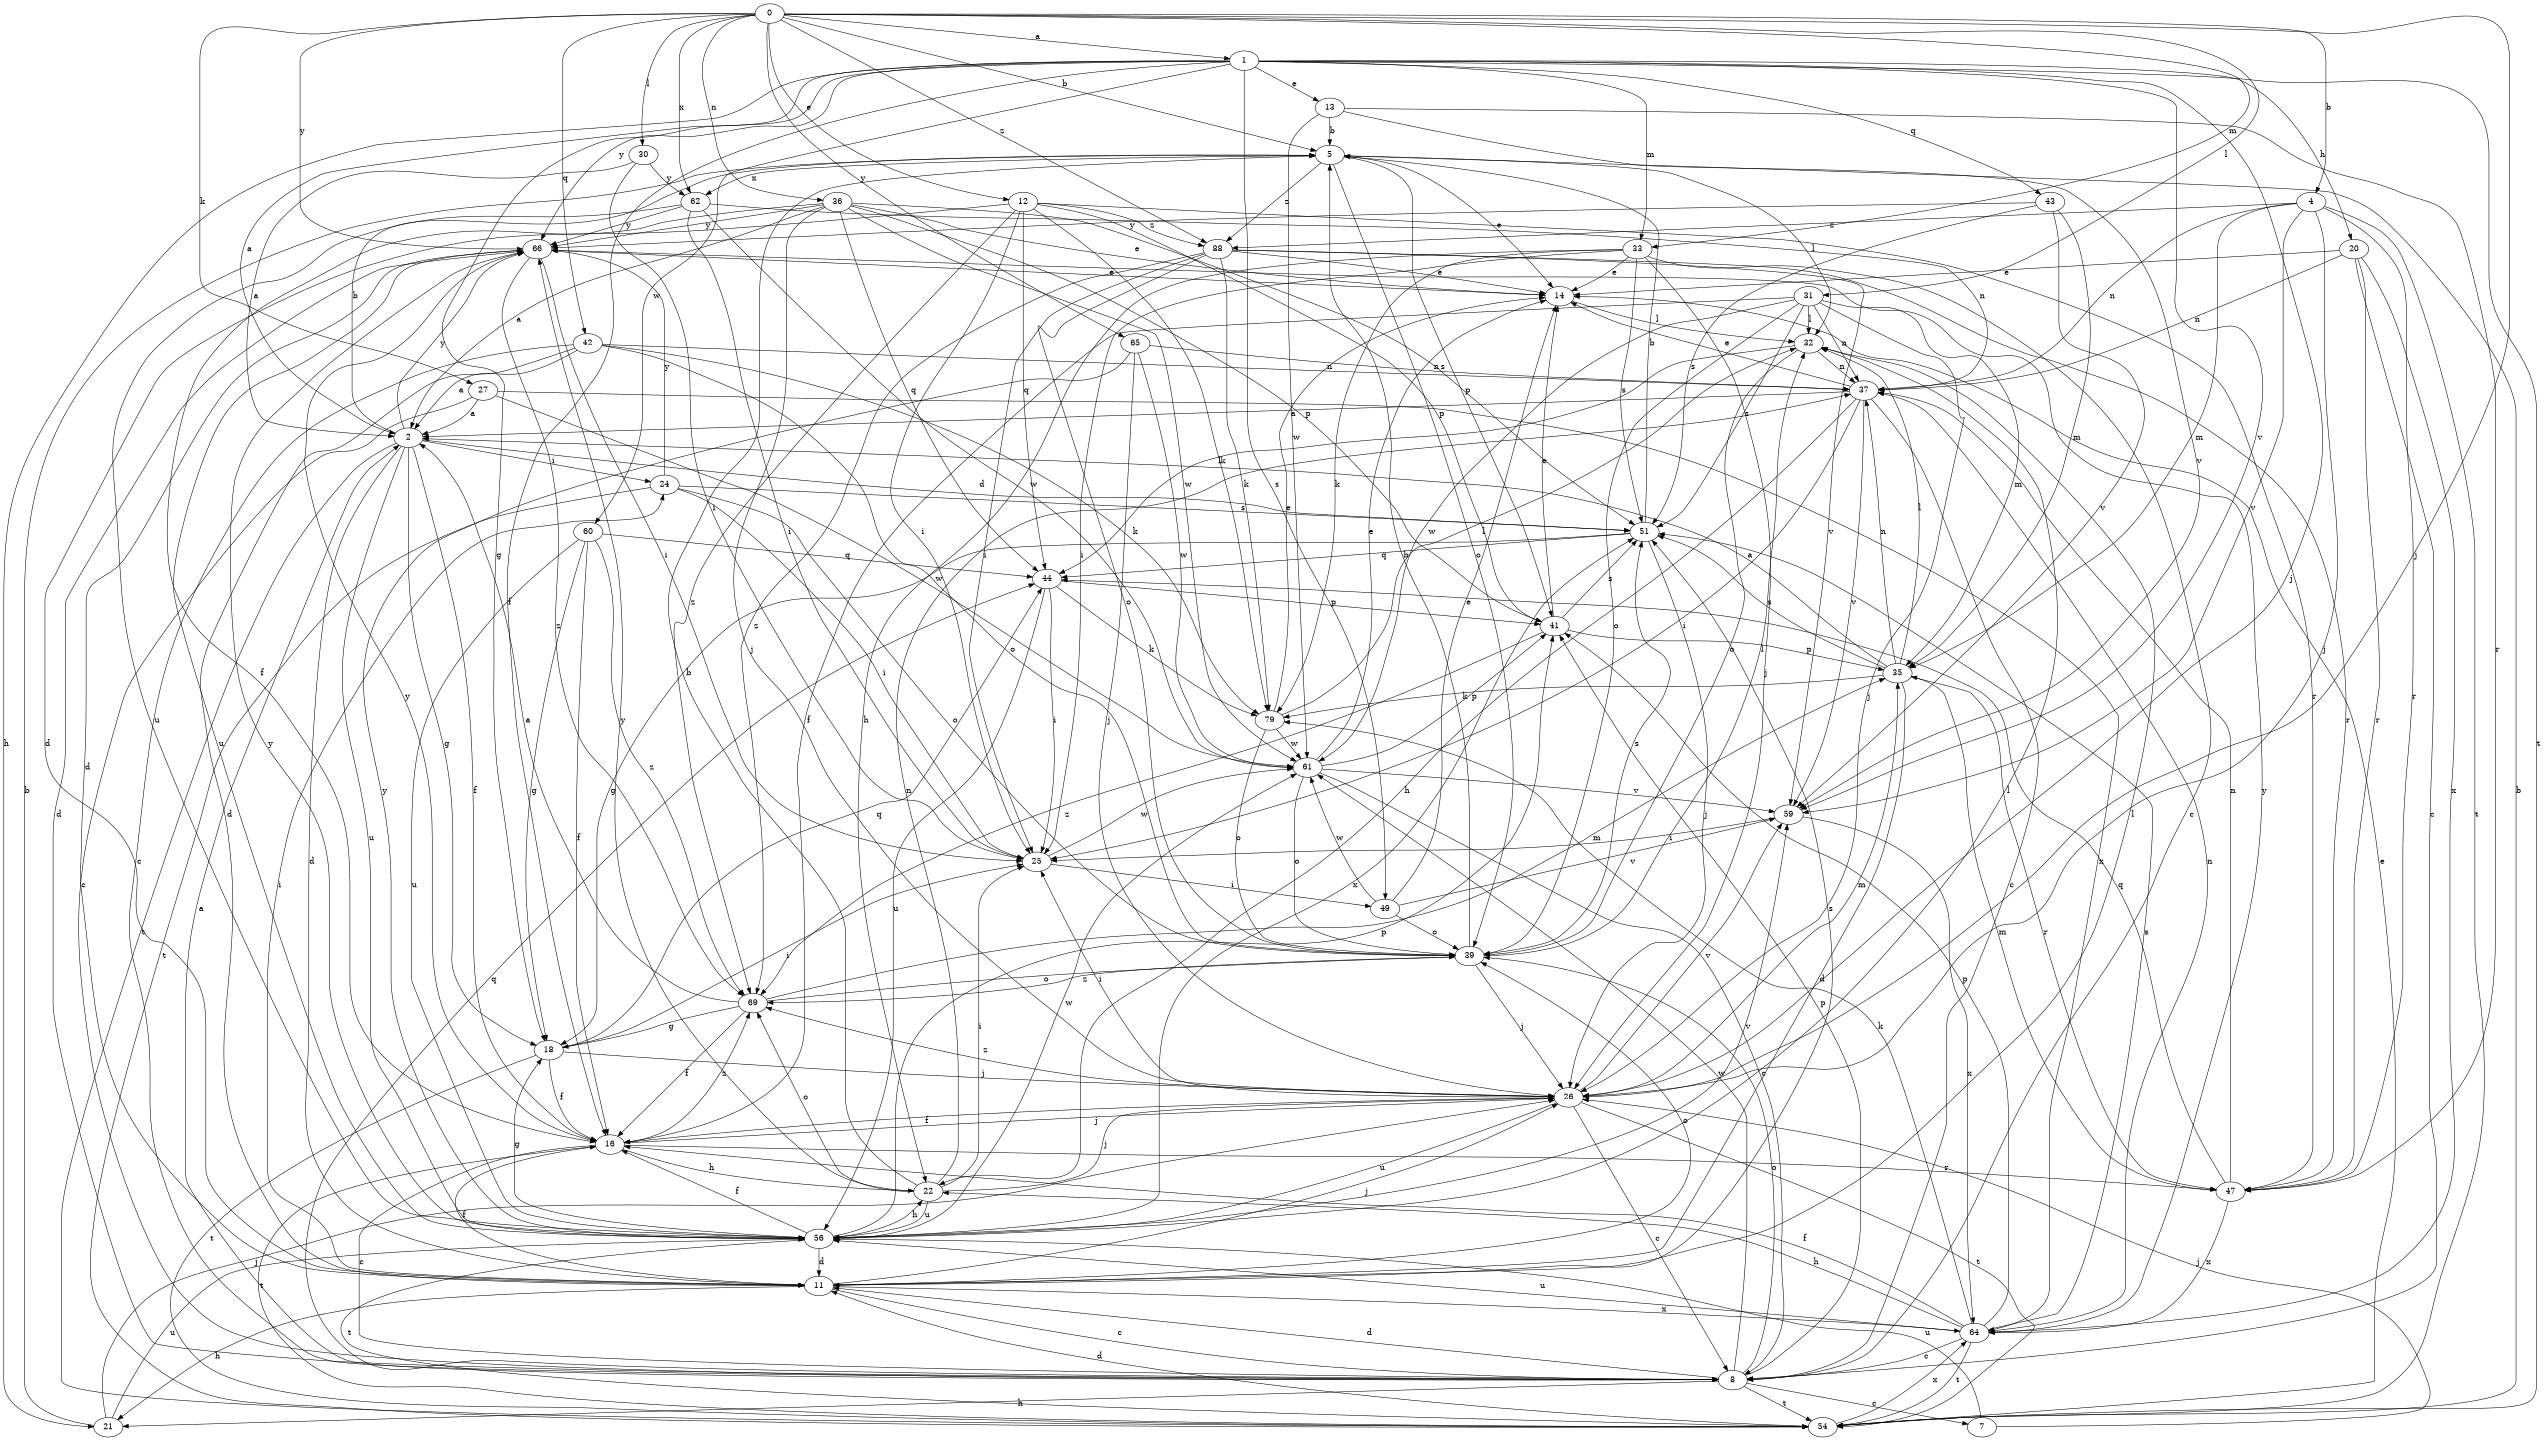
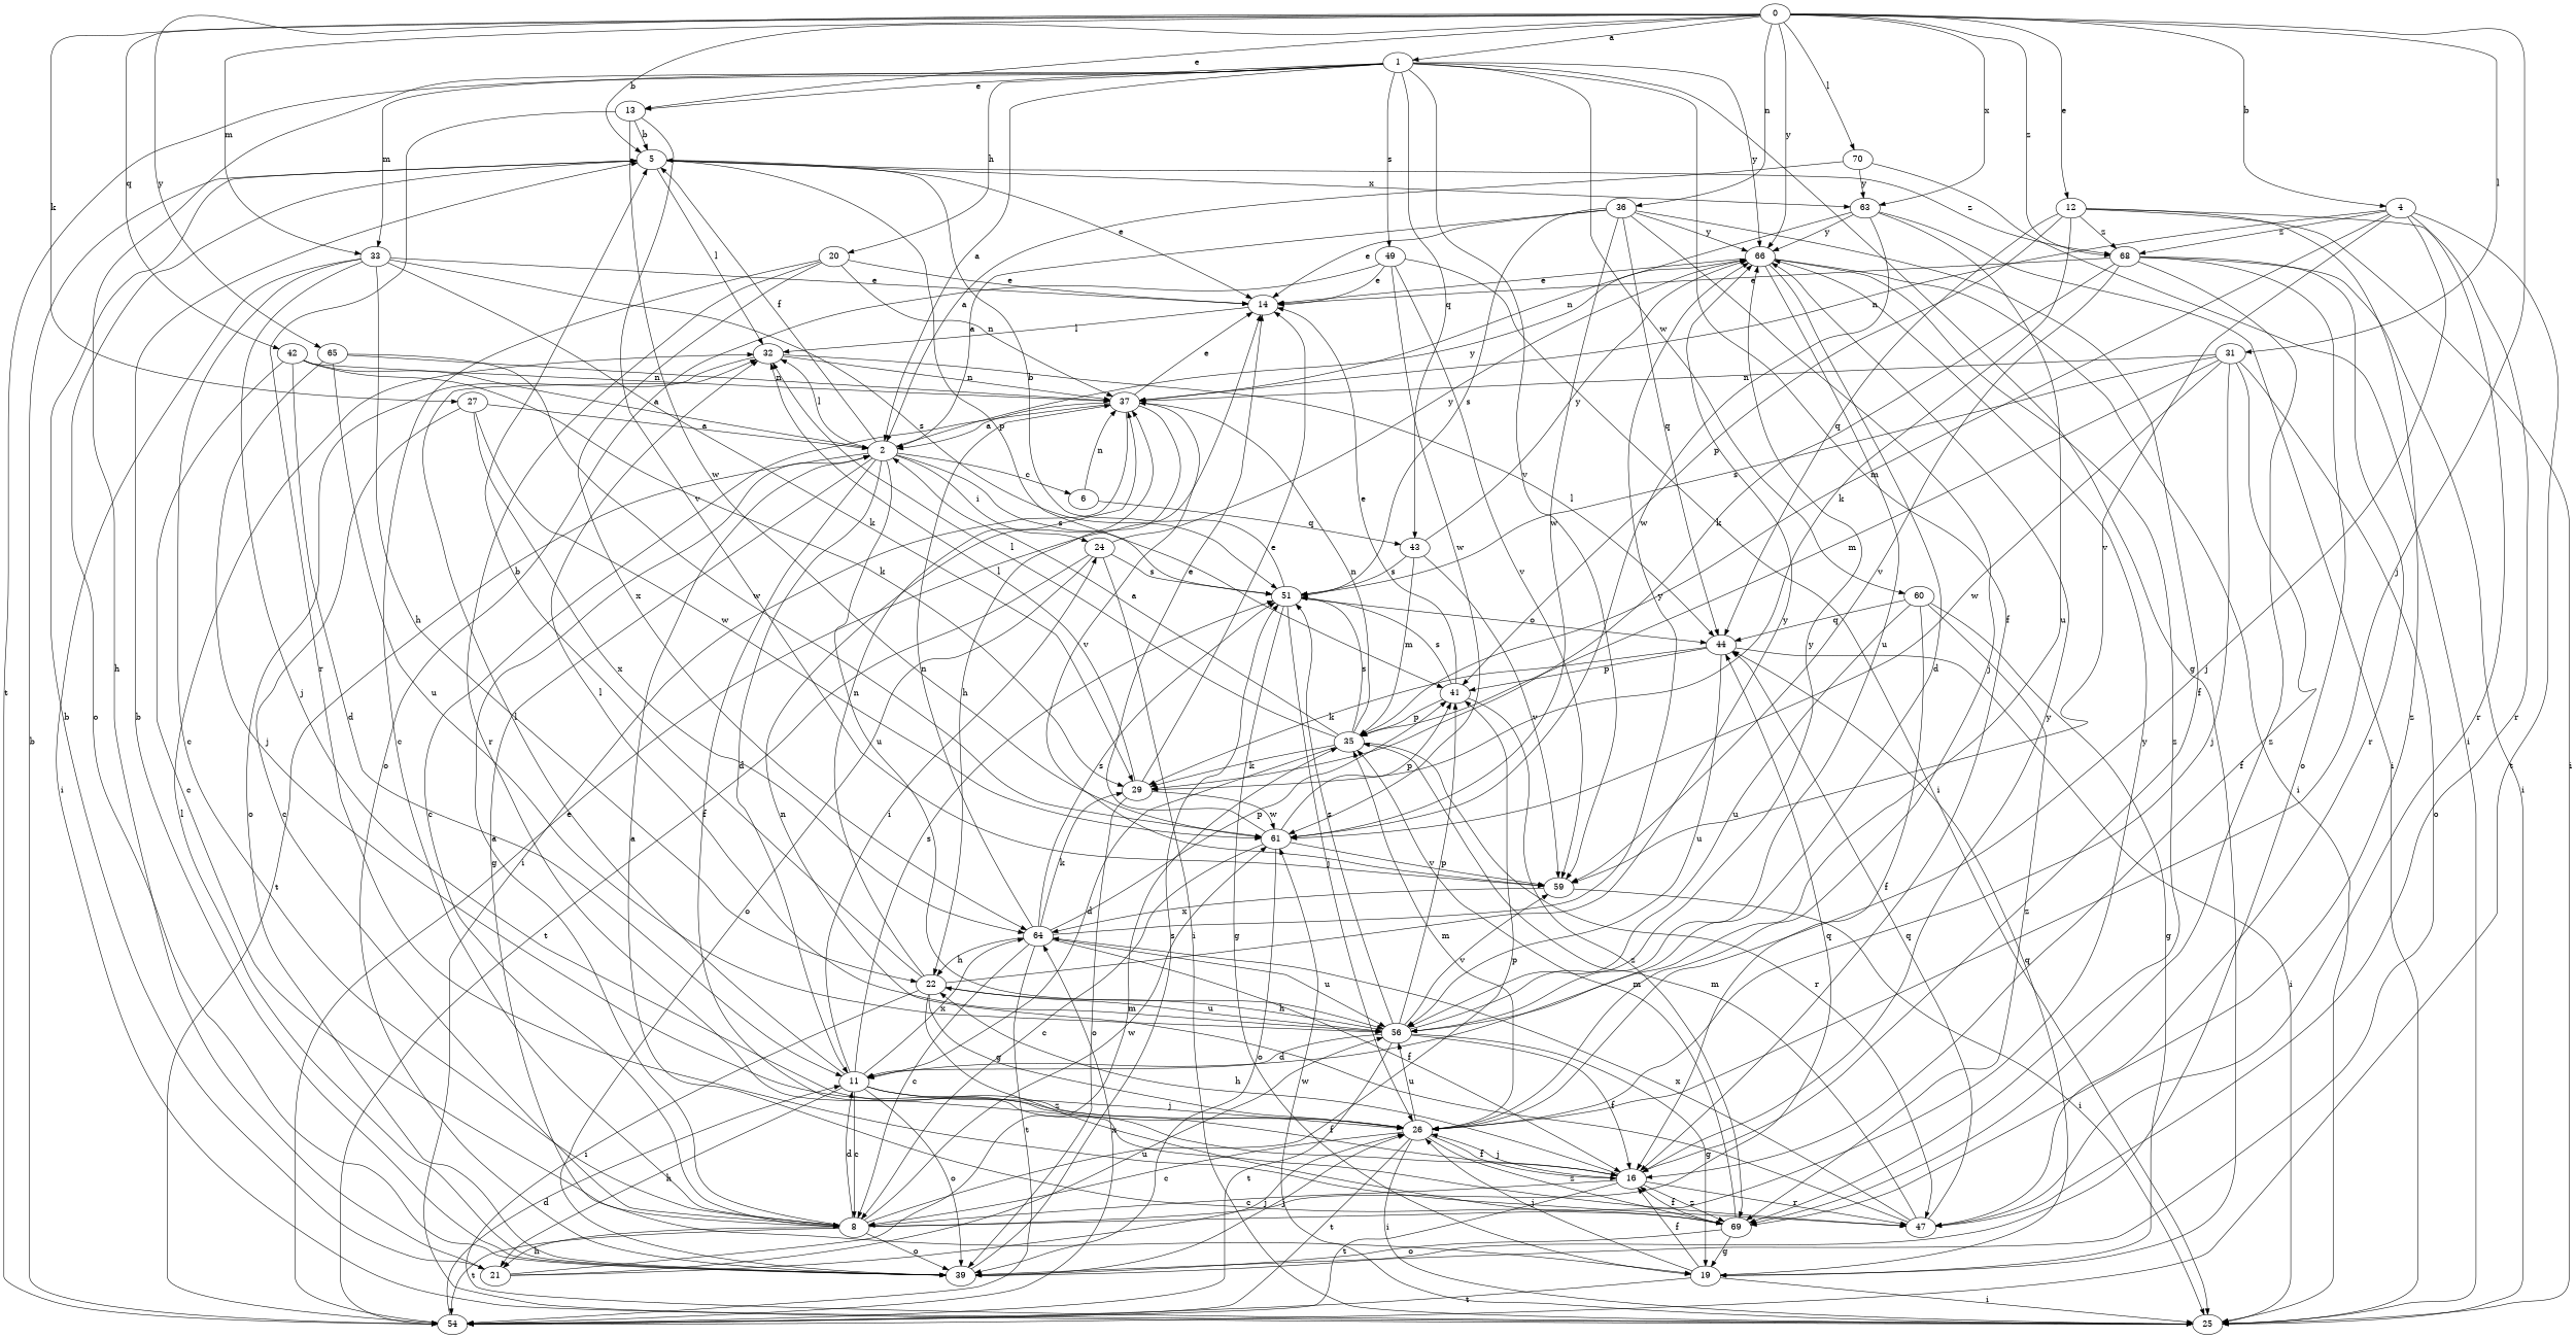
  strict digraph {
    0
    1
    4
    5
    12
    13
    26
    27
-   30
+   30 [label=70]
    31
    33
    36
    42
-   63 [label=62]
+   63
    65
    66
-   68 [label=88]
+   68
    2
    16
-   19 [label=18]
+   19
    20
    21
    43
    49
    54
    59
    60
    35
    37
    47
    14
    32
    39
    41
    11
    44
    25
-   29 [label=79]
+   29
    69
    61
    56
    8
    64
    51
    22
+   6
    24
-   7
    0 -> 1 [label=a]
    0 -> 4 [label=b]
    0 -> 5 [label=b]
    0 -> 12 [label=e]
+   0 -> 13 [label=e]
    0 -> 26 [label=j]
    0 -> 27 [label=k]
    0 -> 30 [label=l]
    0 -> 31 [label=l]
    0 -> 33 [label=m]
    0 -> 36 [label=n]
    0 -> 42 [label=q]
    0 -> 63 [label=x]
    0 -> 65 [label=y]
    0 -> 66 [label=y]
    0 -> 68 [label=z]
    1 -> 13 [label=e]
-   1 -> 26 [label=j]
    1 -> 33 [label=m]
    1 -> 66 [label=y]
    1 -> 2 [label=a]
    1 -> 16 [label=f]
    1 -> 19 [label=g]
    1 -> 20 [label=h]
    1 -> 21 [label=h]
    1 -> 43 [label=q]
    1 -> 49 [label=s]
    1 -> 54 [label=t]
    1 -> 59 [label=v]
    1 -> 60 [label=w]
    4 -> 26 [label=j]
    4 -> 68 [label=z]
    4 -> 54 [label=t]
    4 -> 59 [label=v]
    4 -> 35 [label=m]
    4 -> 37 [label=n]
    4 -> 47 [label=r]
    5 -> 63 [label=x]
    5 -> 68 [label=z]
    5 -> 14 [label=e]
    5 -> 32 [label=l]
    5 -> 39 [label=o]
    5 -> 41 [label=p]
    12 -> 68 [label=z]
    12 -> 47 [label=r]
    12 -> 41 [label=p]
-   12 -> 11 [label=d]
    12 -> 44 [label=q]
    12 -> 25 [label=i]
    12 -> 29 [label=k]
    12 -> 69 [label=z]
    13 -> 5 [label=b]
    13 -> 59 [label=v]
    13 -> 47 [label=r]
    13 -> 61 [label=w]
    26 -> 16 [label=f]
    26 -> 54 [label=t]
-   26 -> 59 [label=v]
    26 -> 35 [label=m]
    26 -> 25 [label=i]
    26 -> 69 [label=z]
    26 -> 56 [label=u]
    26 -> 8 [label=c]
    27 -> 2 [label=a]
    27 -> 61 [label=w]
    27 -> 8 [label=c]
    27 -> 64 [label=x]
    30 -> 63 [label=y]
    30 -> 2 [label=a]
    30 -> 25 [label=i]
    31 -> 26 [label=j]
    31 -> 16 [label=f]
    31 -> 35 [label=m]
    31 -> 37 [label=n]
-   31 -> 32 [label=l]
+   2 -> 32 [label=l]
    31 -> 39 [label=o]
    31 -> 61 [label=w]
    31 -> 51 [label=s]
    33 -> 26 [label=j]
    33 -> 14 [label=e]
    33 -> 25 [label=i]
    33 -> 29 [label=k]
    33 -> 8 [label=c]
    33 -> 51 [label=s]
    33 -> 22 [label=h]
    36 -> 26 [label=j]
    36 -> 66 [label=y]
    36 -> 2 [label=a]
    36 -> 16 [label=f]
    36 -> 14 [label=e]
-   36 -> 41 [label=p]
    36 -> 44 [label=q]
    36 -> 61 [label=w]
    36 -> 51 [label=s]
    42 -> 2 [label=a]
    42 -> 37 [label=n]
-   42 -> 39 [label=o]
    42 -> 11 [label=d]
    42 -> 29 [label=k]
    42 -> 8 [label=c]
    63 -> 66 [label=y]
    63 -> 37 [label=n]
    63 -> 25 [label=i]
    63 -> 61 [label=w]
    63 -> 56 [label=u]
    65 -> 26 [label=j]
    65 -> 37 [label=n]
    65 -> 61 [label=w]
-   65 -> 56 [label=y]
+   65 -> 56 [label=u]
    66 -> 14 [label=e]
    66 -> 11 [label=d]
    66 -> 25 [label=i]
    66 -> 69 [label=z]
    66 -> 56 [label=u]
    68 -> 59 [label=v]
    68 -> 47 [label=r]
    68 -> 14 [label=e]
    68 -> 39 [label=o]
    68 -> 25 [label=i]
    68 -> 29 [label=k]
    68 -> 69 [label=z]
-   2 -> 5 [label=b]
+   2 -> 5 [label=f]
    2 -> 66 [label=y]
    2 -> 16 [label=f]
    2 -> 19 [label=g]
    2 -> 54 [label=t]
    2 -> 11 [label=d]
    2 -> 56 [label=u]
-   2 -> 51 [label=d]
+   2 -> 51 [label=s]
+   2 -> 6 [label=c]
    2 -> 24 [label=i]
    16 -> 26 [label=j]
    16 -> 66 [label=y]
    16 -> 54 [label=t]
    16 -> 47 [label=r]
    16 -> 69 [label=z]
    16 -> 8 [label=c]
    16 -> 22 [label=h]
    19 -> 26 [label=j]
    19 -> 16 [label=f]
    19 -> 54 [label=t]
    19 -> 44 [label=q]
    19 -> 25 [label=i]
    20 -> 37 [label=n]
    20 -> 47 [label=r]
    20 -> 14 [label=e]
    20 -> 8 [label=c]
    20 -> 64 [label=x]
    21 -> 5 [label=b]
    21 -> 26 [label=j]
+   21 -> 35 [label=m]
    21 -> 56 [label=u]
    43 -> 66 [label=y]
    43 -> 59 [label=v]
    43 -> 35 [label=m]
    43 -> 51 [label=s]
    49 -> 59 [label=v]
    49 -> 14 [label=e]
    49 -> 39 [label=o]
-   25 -> 49 [label=i]
+   49 -> 25 [label=i]
    49 -> 61 [label=w]
    54 -> 5 [label=b]
    54 -> 14 [label=e]
    54 -> 11 [label=d]
    54 -> 64 [label=x]
    59 -> 25 [label=i]
    59 -> 64 [label=x]
    60 -> 16 [label=f]
    60 -> 19 [label=g]
    60 -> 44 [label=q]
    60 -> 69 [label=z]
    60 -> 56 [label=u]
    35 -> 2 [label=a]
    35 -> 37 [label=n]
    35 -> 47 [label=r]
    35 -> 32 [label=l]
    35 -> 11 [label=d]
    35 -> 29 [label=k]
    35 -> 51 [label=s]
    37 -> 2 [label=a]
    37 -> 59 [label=v]
    37 -> 14 [label=e]
    37 -> 25 [label=i]
    37 -> 8 [label=c]
    37 -> 22 [label=h]
    47 -> 35 [label=m]
    47 -> 37 [label=n]
    47 -> 44 [label=q]
    47 -> 64 [label=x]
    14 -> 32 [label=l]
    32 -> 37 [label=n]
    32 -> 39 [label=o]
    32 -> 44 [label=l]
    39 -> 5 [label=b]
    39 -> 26 [label=j]
    39 -> 32 [label=l]
-   39 -> 69 [label=z]
    39 -> 51 [label=s]
    41 -> 35 [label=p]
    41 -> 14 [label=e]
    41 -> 69 [label=z]
    41 -> 51 [label=s]
    11 -> 26 [label=j]
    11 -> 16 [label=f]
    11 -> 21 [label=h]
    11 -> 32 [label=l]
    11 -> 39 [label=o]
    11 -> 8 [label=c]
    11 -> 64 [label=x]
    11 -> 51 [label=s]
    11 -> 24 [label=i]
    44 -> 41 [label=p]
    44 -> 25 [label=i]
    44 -> 29 [label=k]
    44 -> 56 [label=u]
    25 -> 61 [label=w]
    29 -> 14 [label=e]
    29 -> 32 [label=l]
    29 -> 39 [label=o]
    29 -> 61 [label=w]
    69 -> 2 [label=a]
    69 -> 16 [label=f]
    69 -> 19 [label=g]
    69 -> 35 [label=m]
    69 -> 39 [label=o]
    61 -> 59 [label=v]
    61 -> 14 [label=e]
    61 -> 39 [label=o]
    61 -> 41 [label=p]
    61 -> 8 [label=c]
    56 -> 66 [label=y]
    56 -> 16 [label=f]
    56 -> 19 [label=g]
    56 -> 54 [label=t]
    56 -> 59 [label=v]
    56 -> 32 [label=l]
    56 -> 41 [label=p]
    56 -> 11 [label=d]
-   56 -> 61 [label=w]
-   56 -> 51 [label=x]
+   56 -> 51 [label=s]
    56 -> 22 [label=h]
-   8 -> 66 [label=d]
+   8 -> 66 [label=y]
    8 -> 2 [label=a]
    8 -> 21 [label=h]
    8 -> 54 [label=t]
    8 -> 39 [label=o]
    8 -> 41 [label=p]
    8 -> 11 [label=d]
    8 -> 44 [label=q]
    8 -> 61 [label=w]
-   8 -> 7 [label=c]
    64 -> 66 [label=y]
    64 -> 16 [label=f]
    64 -> 54 [label=t]
    64 -> 37 [label=n]
    64 -> 41 [label=p]
    64 -> 29 [label=k]
    64 -> 56 [label=u]
    64 -> 8 [label=c]
    64 -> 51 [label=s]
    64 -> 22 [label=h]
    51 -> 5 [label=b]
    51 -> 26 [label=j]
    51 -> 19 [label=g]
-   51 -> 44 [label=q]
+   51 -> 44 [label=o]
    22 -> 5 [label=b]
-   22 -> 26 [label=j]
+   22 -> 26 [label=g]
    22 -> 66 [label=y]
    22 -> 37 [label=n]
    22 -> 25 [label=i]
-   22 -> 69 [label=o]
+   22 -> 69 [label=z]
    22 -> 56 [label=u]
+   6 -> 43 [label=q]
+   6 -> 37 [label=n]
    24 -> 66 [label=y]
    24 -> 54 [label=t]
    24 -> 39 [label=o]
    24 -> 25 [label=i]
    24 -> 51 [label=s]
-   7 -> 26 [label=j]
-   7 -> 56 [label=u]
  }
